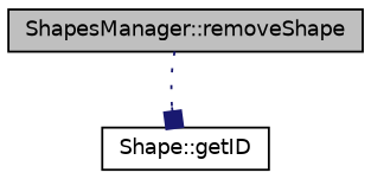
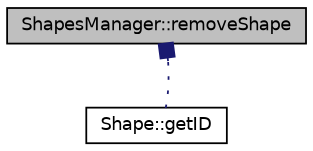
  digraph {
    rankdir=TB
    node [color=black fontname=Helvetica fontsize=10 shape=record style=filled]
    n1 [fillcolor=grey75 fontcolor=black height=0.2 label="ShapesManager::removeShape" width=0.4]
    n2 [fillcolor=white height=0.2 label="Shape::getID" width=0.4]
-   n1 -> n2 [color=midnightblue fontname=Helvetica fontsize=10 labelfontname=Helvetica labelfontsize=10 style=dotted arrowhead=box]
+   n2 -> n1 [color=midnightblue fontname=Helvetica fontsize=10 labelfontname=Helvetica labelfontsize=10 style=dotted arrowhead=box]
  }
